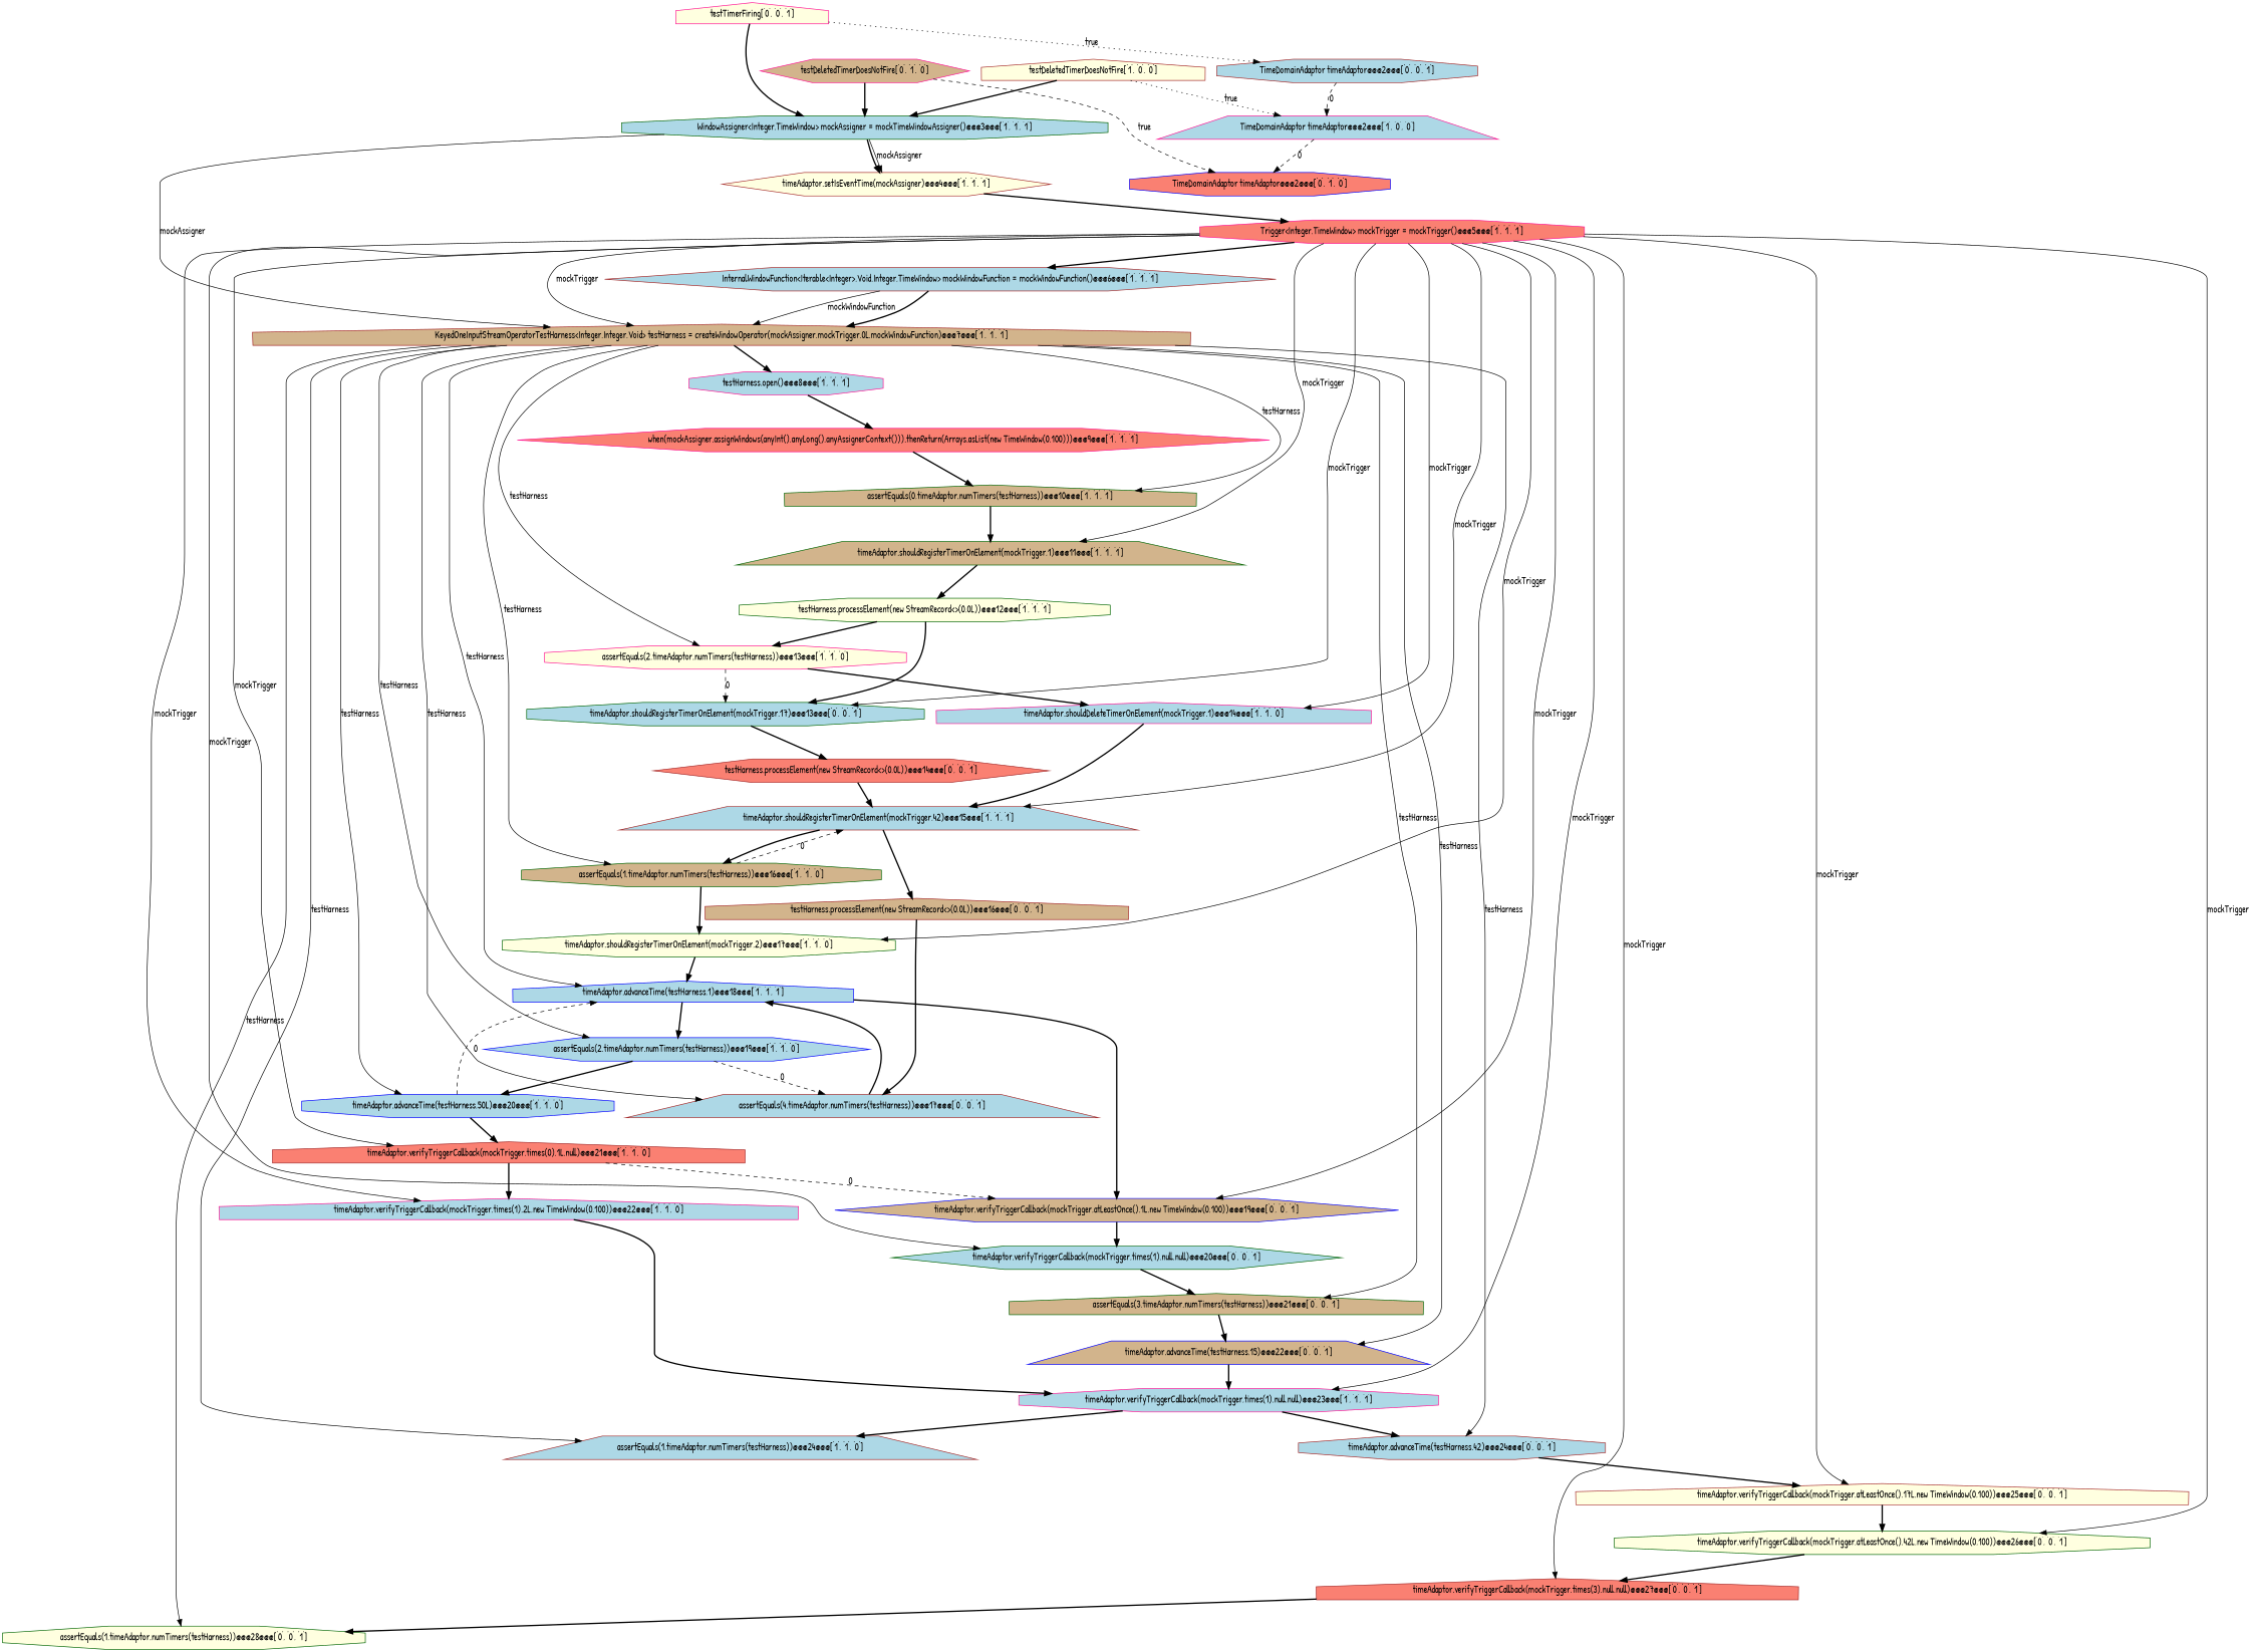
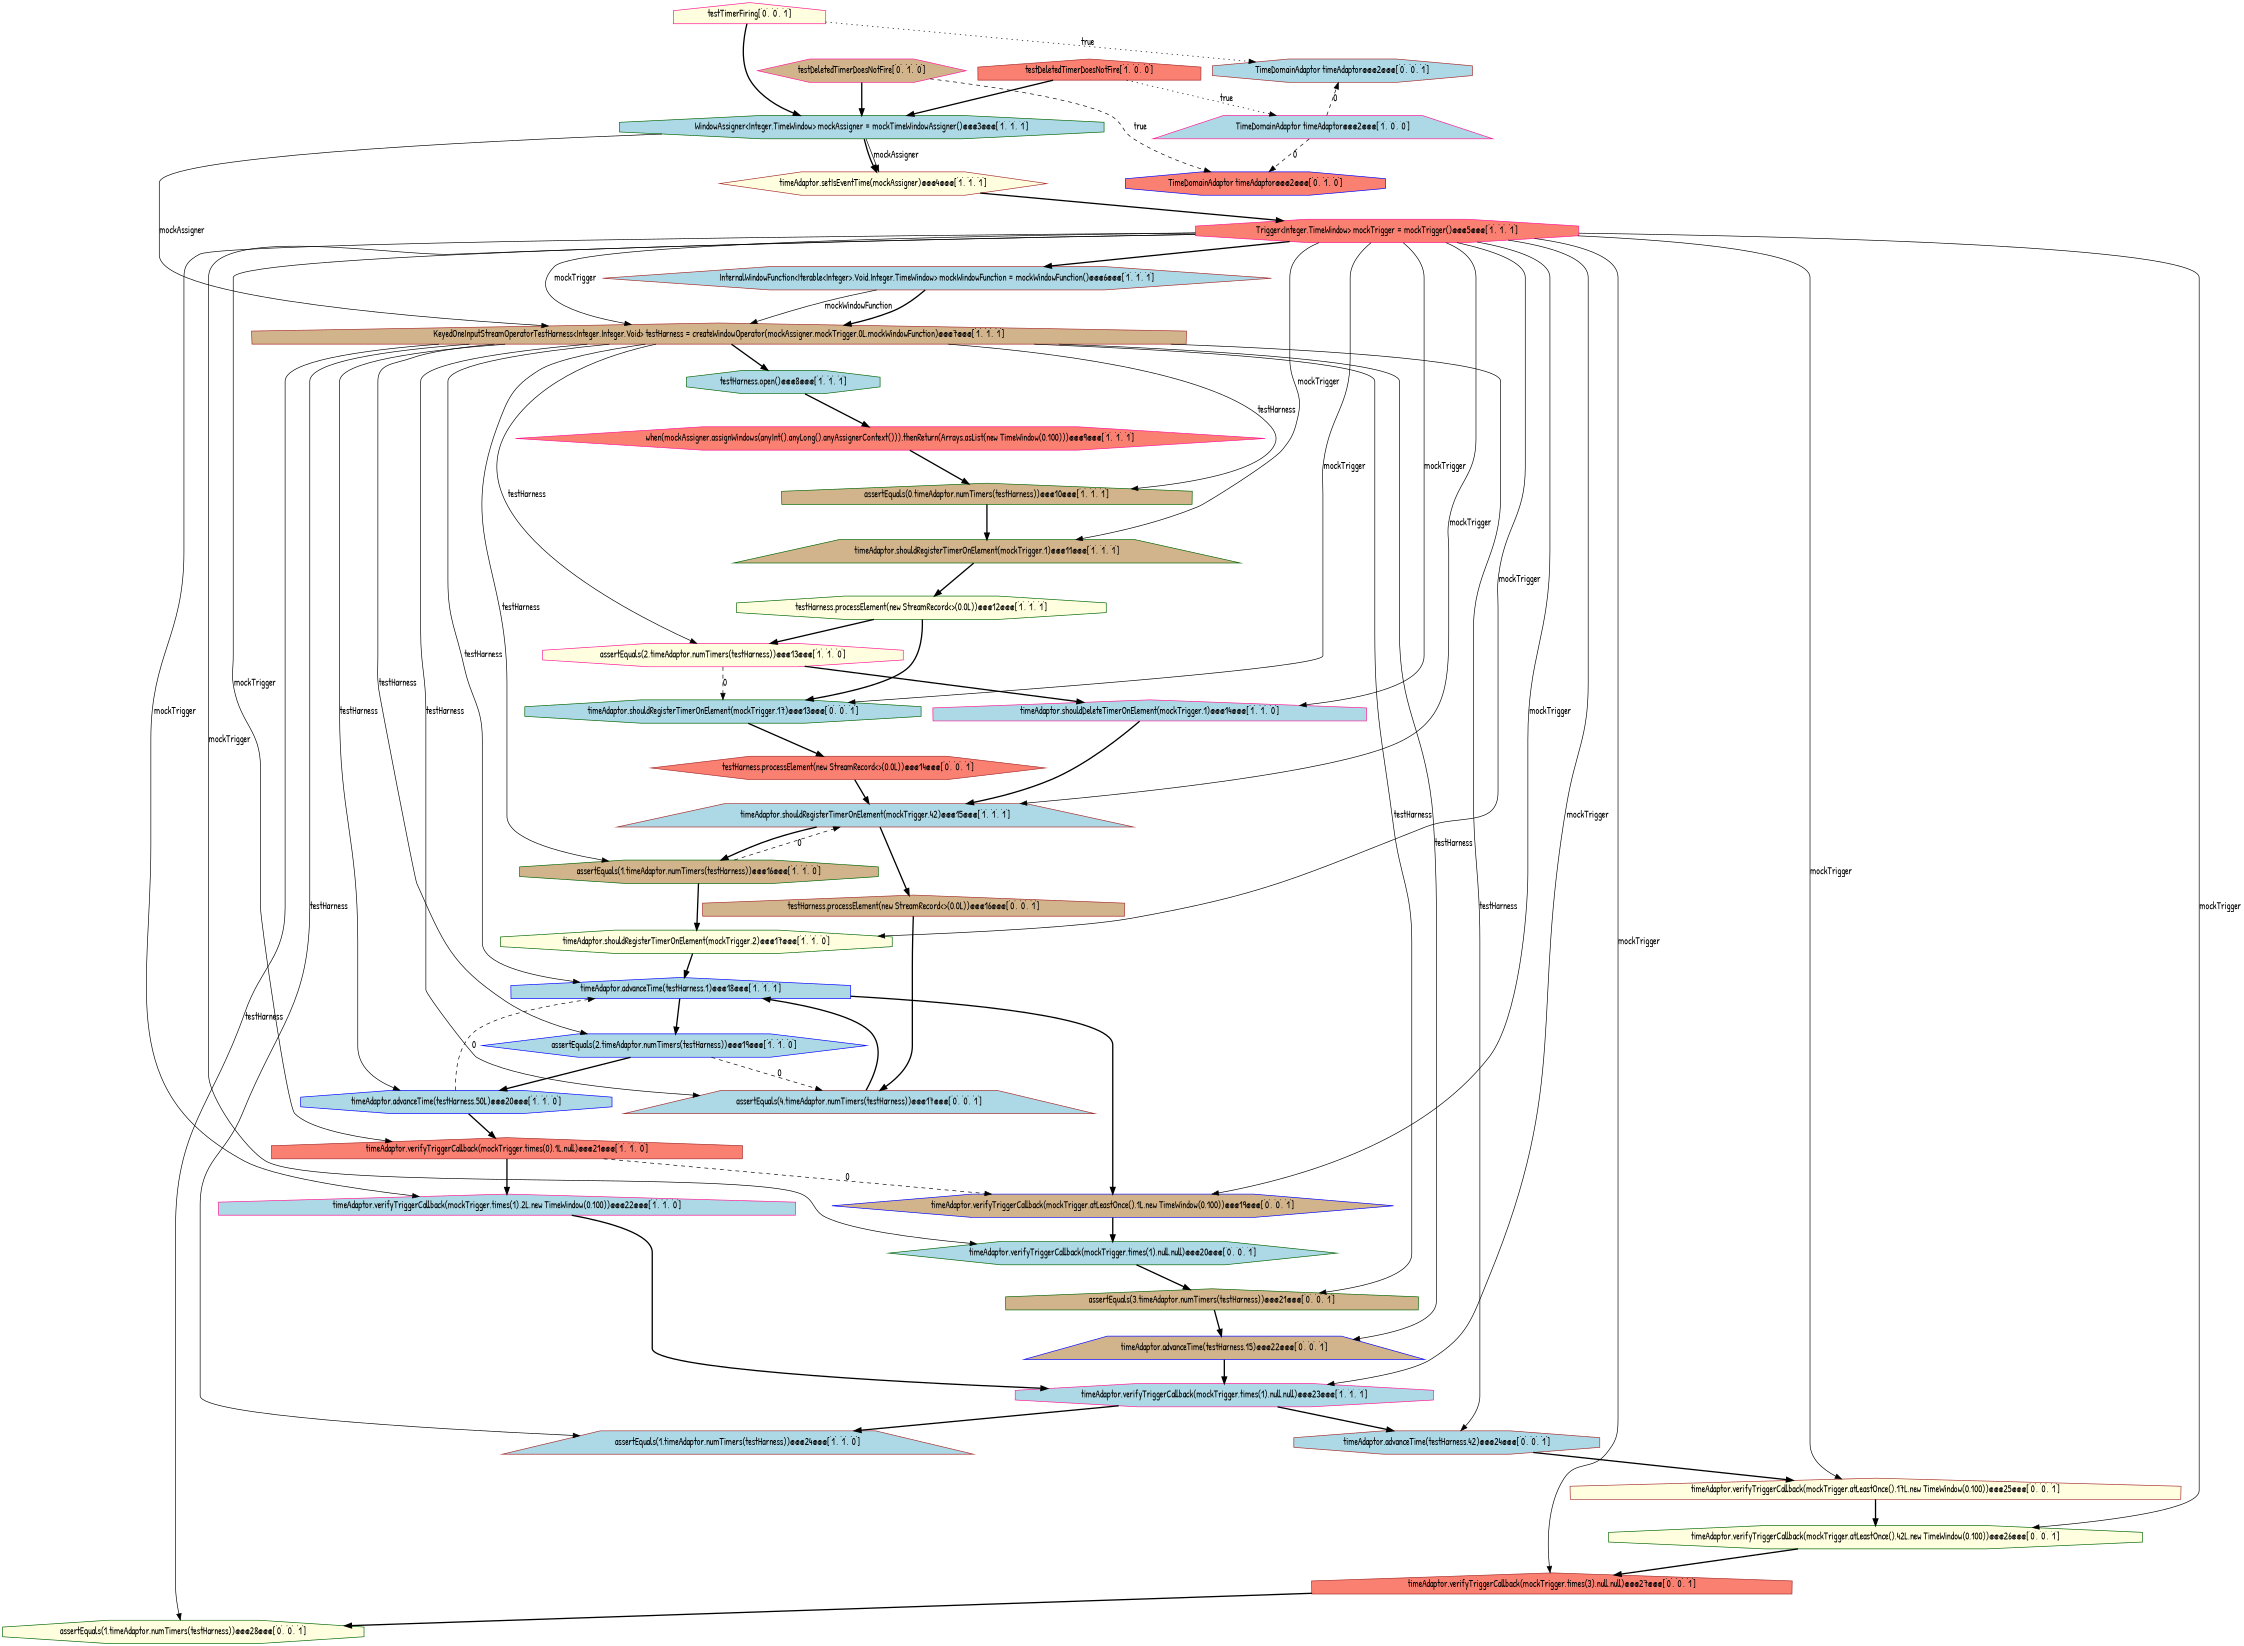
  digraph {
    fontname="Patrick Hand"
    node [color=brown fillcolor=lightblue fontname="Patrick Hand" shape=octagon style=filled]
    edge [fontname="Patrick Hand" style=bold]
    n1 [color=darkgreen label="timeAdaptor.verifyTriggerCallback(mockTrigger,times(1),null,null)@@@20@@@['0', '0', '1']" shape=hexagon]
    n2 [color=darkgreen fillcolor=tan label="assertEquals(3,timeAdaptor.numTimers(testHarness))@@@21@@@['0', '0', '1']" shape=house]
    n3 [color=blue fillcolor=tan label="timeAdaptor.advanceTime(testHarness,15)@@@22@@@['0', '0', '1']" shape=trapezium]
    n4 [label="assertEquals(1,timeAdaptor.numTimers(testHarness))@@@24@@@['1', '1', '0']" shape=trapezium]
    n5 [fillcolor=tan label="KeyedOneInputStreamOperatorTestHarness<Integer,Integer,Void> testHarness = createWindowOperator(mockAssigner,mockTrigger,0L,mockWindowFunction)@@@7@@@['1', '1', '1']" shape=house]
    n6 [color=deeppink fillcolor=lightyellow label="assertEquals(2,timeAdaptor.numTimers(testHarness))@@@13@@@['1', '1', '0']"]
-   n7 [color=deeppink label="testHarness.open()@@@8@@@['1', '1', '1']"]
+   n7 [color=darkgreen label="testHarness.open()@@@8@@@['1', '1', '1']"]
    n8 [label="timeAdaptor.advanceTime(testHarness,42)@@@24@@@['0', '0', '1']"]
    n9 [color=darkgreen fillcolor=lightyellow label="assertEquals(1,timeAdaptor.numTimers(testHarness))@@@28@@@['0', '0', '1']"]
    n10 [color=blue label="timeAdaptor.advanceTime(testHarness,1)@@@18@@@['1', '1', '1']" shape=house]
    n11 [color=darkgreen fillcolor=tan label="assertEquals(1,timeAdaptor.numTimers(testHarness))@@@16@@@['1', '1', '0']"]
    n12 [color=blue label="timeAdaptor.advanceTime(testHarness,50L)@@@20@@@['1', '1', '0']"]
    n13 [label="assertEquals(4,timeAdaptor.numTimers(testHarness))@@@17@@@['0', '0', '1']" shape=trapezium]
    n14 [color=blue label="assertEquals(2,timeAdaptor.numTimers(testHarness))@@@19@@@['1', '1', '0']" shape=hexagon]
    n15 [color=darkgreen fillcolor=tan label="assertEquals(0,timeAdaptor.numTimers(testHarness))@@@10@@@['1', '1', '1']" shape=house]
    n16 [color=darkgreen label="timeAdaptor.shouldRegisterTimerOnElement(mockTrigger,17)@@@13@@@['0', '0', '1']"]
    n17 [color=deeppink label="timeAdaptor.shouldDeleteTimerOnElement(mockTrigger,1)@@@14@@@['1', '1', '0']" shape=house]
    n18 [color=deeppink fillcolor=salmon label="when(mockAssigner.assignWindows(anyInt(),anyLong(),anyAssignerContext())).thenReturn(Arrays.asList(new TimeWindow(0,100)))@@@9@@@['1', '1', '1']" shape=hexagon]
    n19 [fillcolor=lightyellow label="timeAdaptor.verifyTriggerCallback(mockTrigger,atLeastOnce(),17L,new TimeWindow(0,100))@@@25@@@['0', '0', '1']" shape=house]
    n20 [color=deeppink label="timeAdaptor.verifyTriggerCallback(mockTrigger,times(1),null,null)@@@23@@@['1', '1', '1']"]
    n21 [color=blue fillcolor=tan label="timeAdaptor.verifyTriggerCallback(mockTrigger,atLeastOnce(),1L,new TimeWindow(0,100))@@@19@@@['0', '0', '1']" shape=hexagon]
    n22 [label="timeAdaptor.shouldRegisterTimerOnElement(mockTrigger,42)@@@15@@@['1', '1', '1']" shape=trapezium]
    n23 [color=darkgreen fillcolor=lightyellow label="timeAdaptor.shouldRegisterTimerOnElement(mockTrigger,2)@@@17@@@['1', '1', '0']"]
    n24 [fillcolor=salmon label="timeAdaptor.verifyTriggerCallback(mockTrigger,times(0),1L,null)@@@21@@@['1', '1', '0']" shape=house]
    n25 [color=darkgreen fillcolor=tan label="timeAdaptor.shouldRegisterTimerOnElement(mockTrigger,1)@@@11@@@['1', '1', '1']" shape=trapezium]
    n26 [fillcolor=salmon label="testHarness.processElement(new StreamRecord<>(0,0L))@@@14@@@['0', '0', '1']" shape=hexagon]
    n27 [color=deeppink fillcolor=lightyellow label="testTimerFiring['0', '0', '1']" shape=house]
    n28 [color=darkgreen label="WindowAssigner<Integer,TimeWindow> mockAssigner = mockTimeWindowAssigner()@@@3@@@['1', '1', '1']"]
    n29 [label="TimeDomainAdaptor timeAdaptor@@@2@@@['0', '0', '1']"]
    n30 [fillcolor=lightyellow label="timeAdaptor.setIsEventTime(mockAssigner)@@@4@@@['1', '1', '1']" shape=hexagon]
    n31 [color=deeppink fillcolor=salmon label="Trigger<Integer,TimeWindow> mockTrigger = mockTrigger()@@@5@@@['1', '1', '1']"]
    n32 [label="InternalWindowFunction<Iterable<Integer>,Void,Integer,TimeWindow> mockWindowFunction = mockWindowFunction()@@@6@@@['1', '1', '1']" shape=hexagon]
    n33 [color=deeppink label="timeAdaptor.verifyTriggerCallback(mockTrigger,times(1),2L,new TimeWindow(0,100))@@@22@@@['1', '1', '0']" shape=house]
    n34 [fillcolor=salmon label="timeAdaptor.verifyTriggerCallback(mockTrigger,times(3),null,null)@@@27@@@['0', '0', '1']" shape=house]
    n35 [color=darkgreen fillcolor=lightyellow label="timeAdaptor.verifyTriggerCallback(mockTrigger,atLeastOnce(),42L,new TimeWindow(0,100))@@@26@@@['0', '0', '1']"]
    n36 [color=darkgreen fillcolor=lightyellow label="testHarness.processElement(new StreamRecord<>(0,0L))@@@12@@@['1', '1', '1']"]
    n37 [fillcolor=tan label="testHarness.processElement(new StreamRecord<>(0,0L))@@@16@@@['0', '0', '1']" shape=house]
-   n38 [fillcolor=lightyellow label="testDeletedTimerDoesNotFire['1', '0', '0']" shape=house]
+   n38 [fillcolor=salmon label="testDeletedTimerDoesNotFire['1', '0', '0']" shape=house]
    n39 [color=deeppink label="TimeDomainAdaptor timeAdaptor@@@2@@@['1', '0', '0']" shape=trapezium]
    n40 [color=blue fillcolor=salmon label="TimeDomainAdaptor timeAdaptor@@@2@@@['0', '1', '0']"]
    n41 [color=deeppink fillcolor=tan label="testDeletedTimerDoesNotFire['0', '1', '0']" shape=hexagon]
    n1 -> n2
    n2 -> n3
    n3 -> n20
    n5 -> n2 [label=testHarness style=solid]
    n5 -> n3 [label=testHarness style=solid]
    n5 -> n4 [label=testHarness style=solid]
    n5 -> n6 [label=testHarness style=solid]
    n5 -> n7
    n5 -> n8 [label=testHarness style=solid]
    n5 -> n9 [label=testHarness style=solid]
    n5 -> n10 [label=testHarness style=solid]
    n5 -> n11 [label=testHarness style=solid]
    n5 -> n12 [label=testHarness style=solid]
    n5 -> n13 [label=testHarness style=solid]
    n5 -> n14 [label=testHarness style=solid]
    n5 -> n15 [label=testHarness style=solid]
    n6 -> n16 [label=0 style=dashed]
    n6 -> n17
    n7 -> n18
    n8 -> n19
    n10 -> n14
    n10 -> n21
    n11 -> n22 [label=0 style=dashed]
    n11 -> n23
    n12 -> n10 [label=0 style=dashed]
    n12 -> n24
    n13 -> n10
    n14 -> n12
    n14 -> n13 [label=0 style=dashed]
    n15 -> n25
    n16 -> n26
    n17 -> n22
    n18 -> n15
    n19 -> n35
    n20 -> n4
    n20 -> n8
    n21 -> n1
    n22 -> n11
    n22 -> n37
    n23 -> n10
    n24 -> n21 [label=0 style=dashed]
    n24 -> n33
    n25 -> n36
    n26 -> n22
    n27 -> n28
    n27 -> n29 [label=true style=dotted]
    n28 -> n5 [label=mockAssigner style=solid]
    n28 -> n30
    n28 -> n30 [label=mockAssigner style=solid]
    n30 -> n31
    n31 -> n1 [label=mockTrigger style=solid]
    n31 -> n5 [label=mockTrigger style=solid]
    n31 -> n16 [label=mockTrigger style=solid]
    n31 -> n17 [label=mockTrigger style=solid]
    n31 -> n19 [label=mockTrigger style=solid]
    n31 -> n20 [label=mockTrigger style=solid]
    n31 -> n21 [label=mockTrigger style=solid]
    n31 -> n22 [label=mockTrigger style=solid]
    n31 -> n23 [label=mockTrigger style=solid]
    n31 -> n24 [label=mockTrigger style=solid]
    n31 -> n25 [label=mockTrigger style=solid]
    n31 -> n32
    n31 -> n33 [label=mockTrigger style=solid]
    n31 -> n34 [label=mockTrigger style=solid]
    n31 -> n35 [label=mockTrigger style=solid]
    n32 -> n5 [label=mockWindowFunction style=solid]
    n32 -> n5
    n33 -> n20
    n34 -> n9
    n35 -> n34
    n36 -> n6
    n36 -> n16
    n37 -> n13
    n38 -> n28
    n38 -> n39 [label=true style=dotted]
-   n29 -> n39 [label=0 style=dashed]
+   n39 -> n29 [label=0 style=dashed]
    n39 -> n40 [label=0 style=dashed]
    n41 -> n28
    n41 -> n40 [label=true style=dashed]
  }
